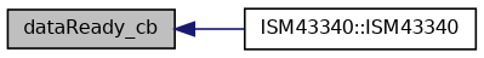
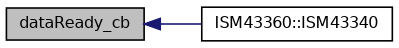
  digraph {
    rankdir=LR
    node [color=black fontname=Helvetica fontsize=10 shape=record style=filled]
    n1 [fillcolor=grey75 fontcolor=black height=0.2 label=dataReady_cb width=0.4]
-   n2 [fillcolor=white height=0.2 label="ISM43340::ISM43340" width=0.4]
+   n2 [fillcolor=white height=0.2 label="ISM43360::ISM43340" width=0.4]
    n1 -> n2 [color=midnightblue dir=back fontname=Helvetica fontsize=10 labelfontname=Helvetica labelfontsize=10 style=solid]
  }
